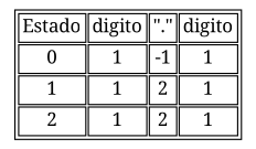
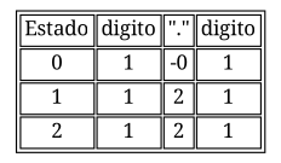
  digraph {
    fontname="Noto Serif"
-   n1 [fontsize=15 label=< 		<TABLE ALIGN="LEFT"> <TR> <TD>Estado</TD> <TD>digito</TD> <TD>"."</TD> <TD>digito</TD> </TR> <TR> <TD>0</TD> <TD>1</TD> <TD>-1</TD> <TD>1</TD> </TR> <TR> <TD>1</TD> <TD>1</TD> <TD>2</TD> <TD>1</TD> </TR> <TR> <TD>2</TD> <TD>1</TD> <TD>2</TD> <TD>1</TD> </TR> </TABLE> > shape=plaintext fontname="Noto Serif"]
+   n1 [fontsize=15 label=< 		<TABLE ALIGN="LEFT"> <TR> <TD>Estado</TD> <TD>digito</TD> <TD>"."</TD> <TD>digito</TD> </TR> <TR> <TD>0</TD> <TD>1</TD> <TD>-0</TD> <TD>1</TD> </TR> <TR> <TD>1</TD> <TD>1</TD> <TD>2</TD> <TD>1</TD> </TR> <TR> <TD>2</TD> <TD>1</TD> <TD>2</TD> <TD>1</TD> </TR> </TABLE> > shape=plaintext fontname="Noto Serif"]
  }
